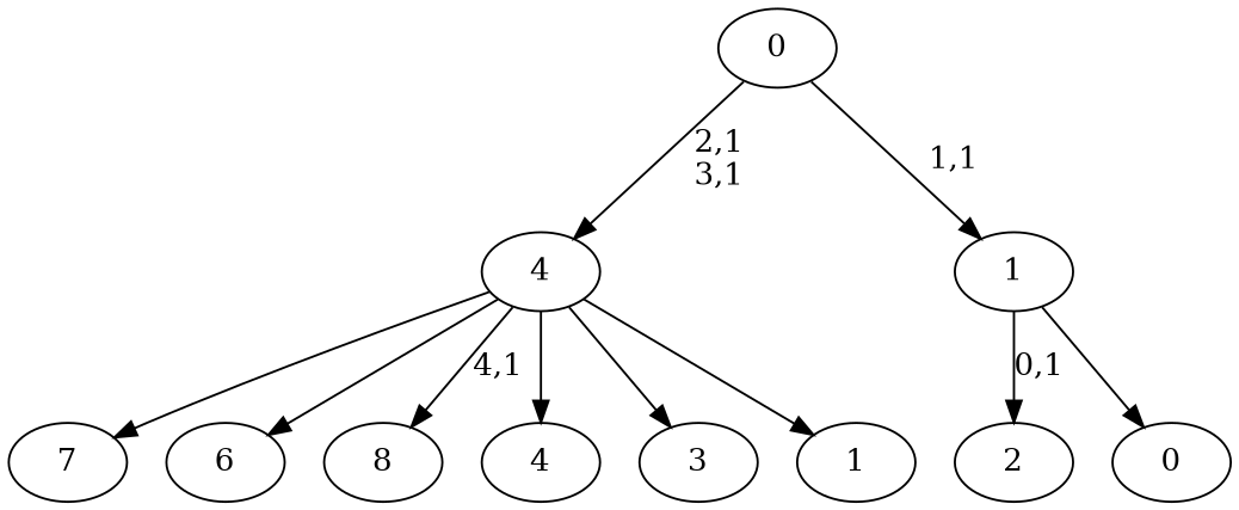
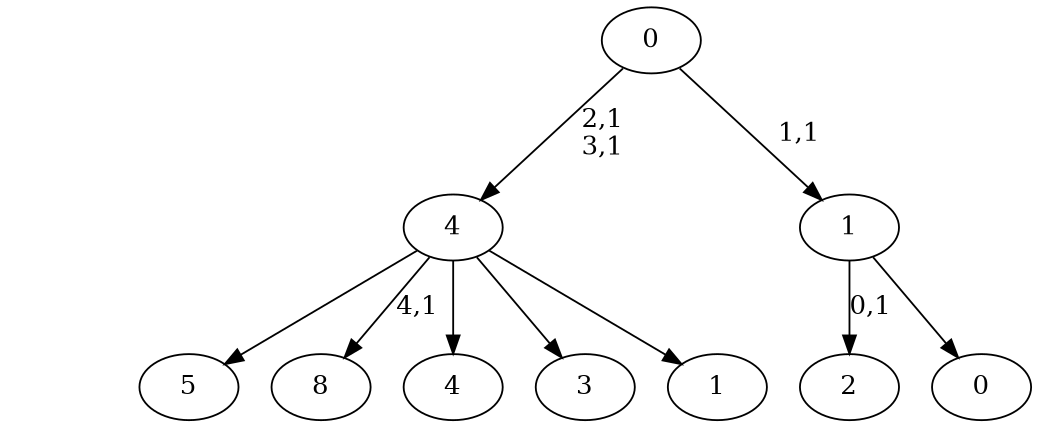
  digraph {
-   n1 [label=7]
-   n2 [label=6]
+   n2 [label=5]
    n3 [label=8]
    n4 [label=4]
    n5 [label=3]
    n6 [label=2]
    n7 [label=1]
    4
    n9 [label=0]
    1
    0
-   4 -> n1
    4 -> n2
    4 -> n3 [label="4,1"]
    4 -> n4
    4 -> n5
    4 -> n7
    1 -> n6 [label="0,1"]
    1 -> n9
    0 -> 4 [label="2,1\n3,1"]
    0 -> 1 [label="1,1"]
  }
